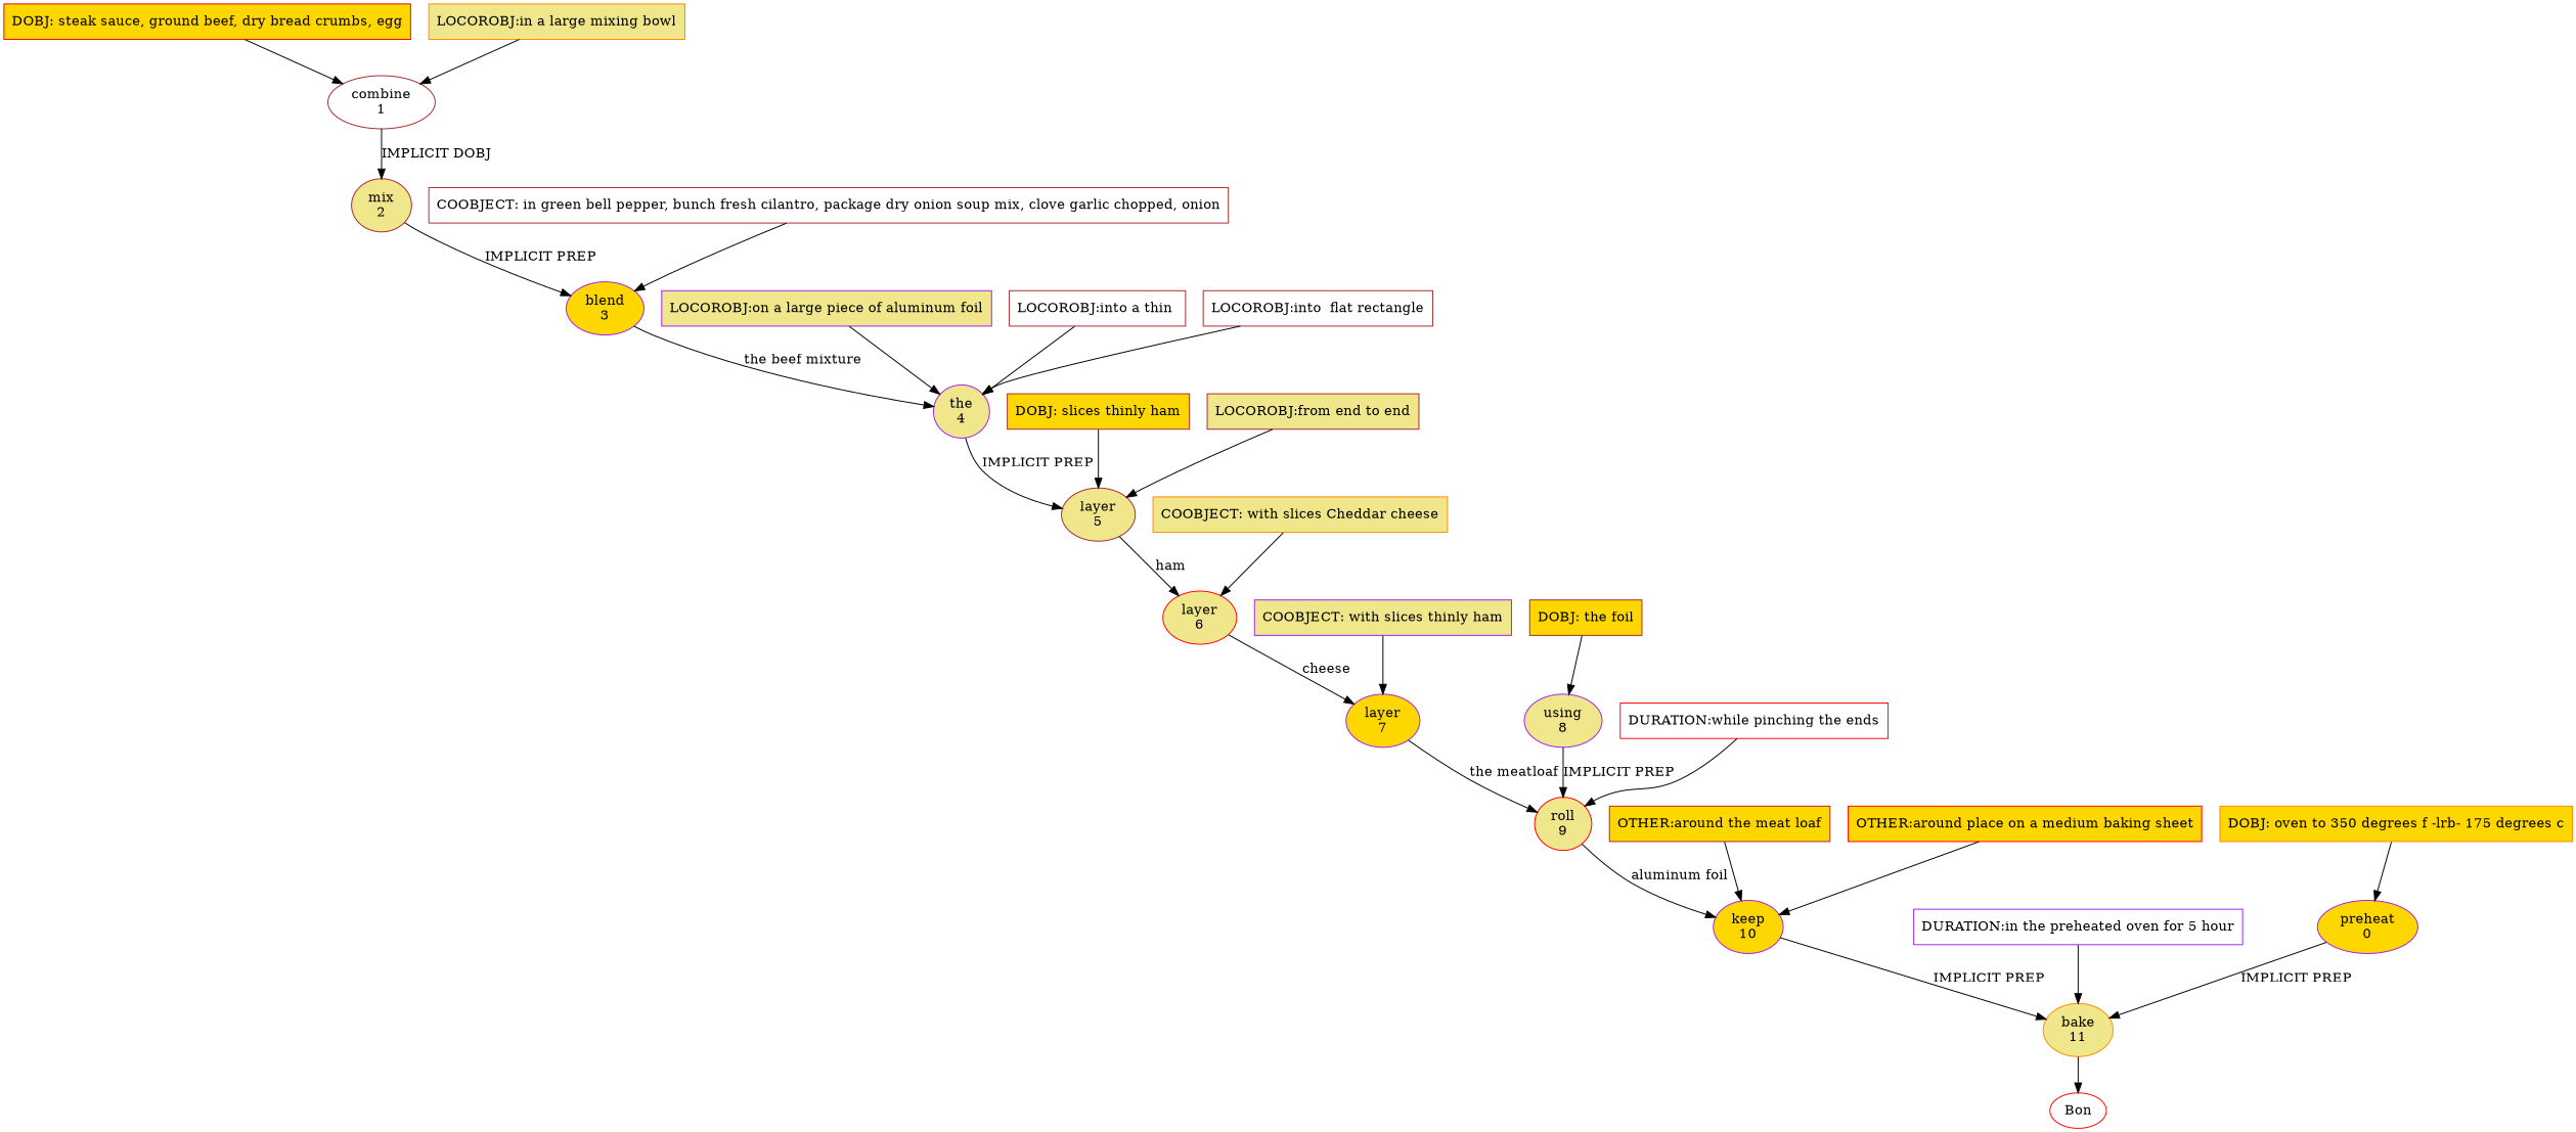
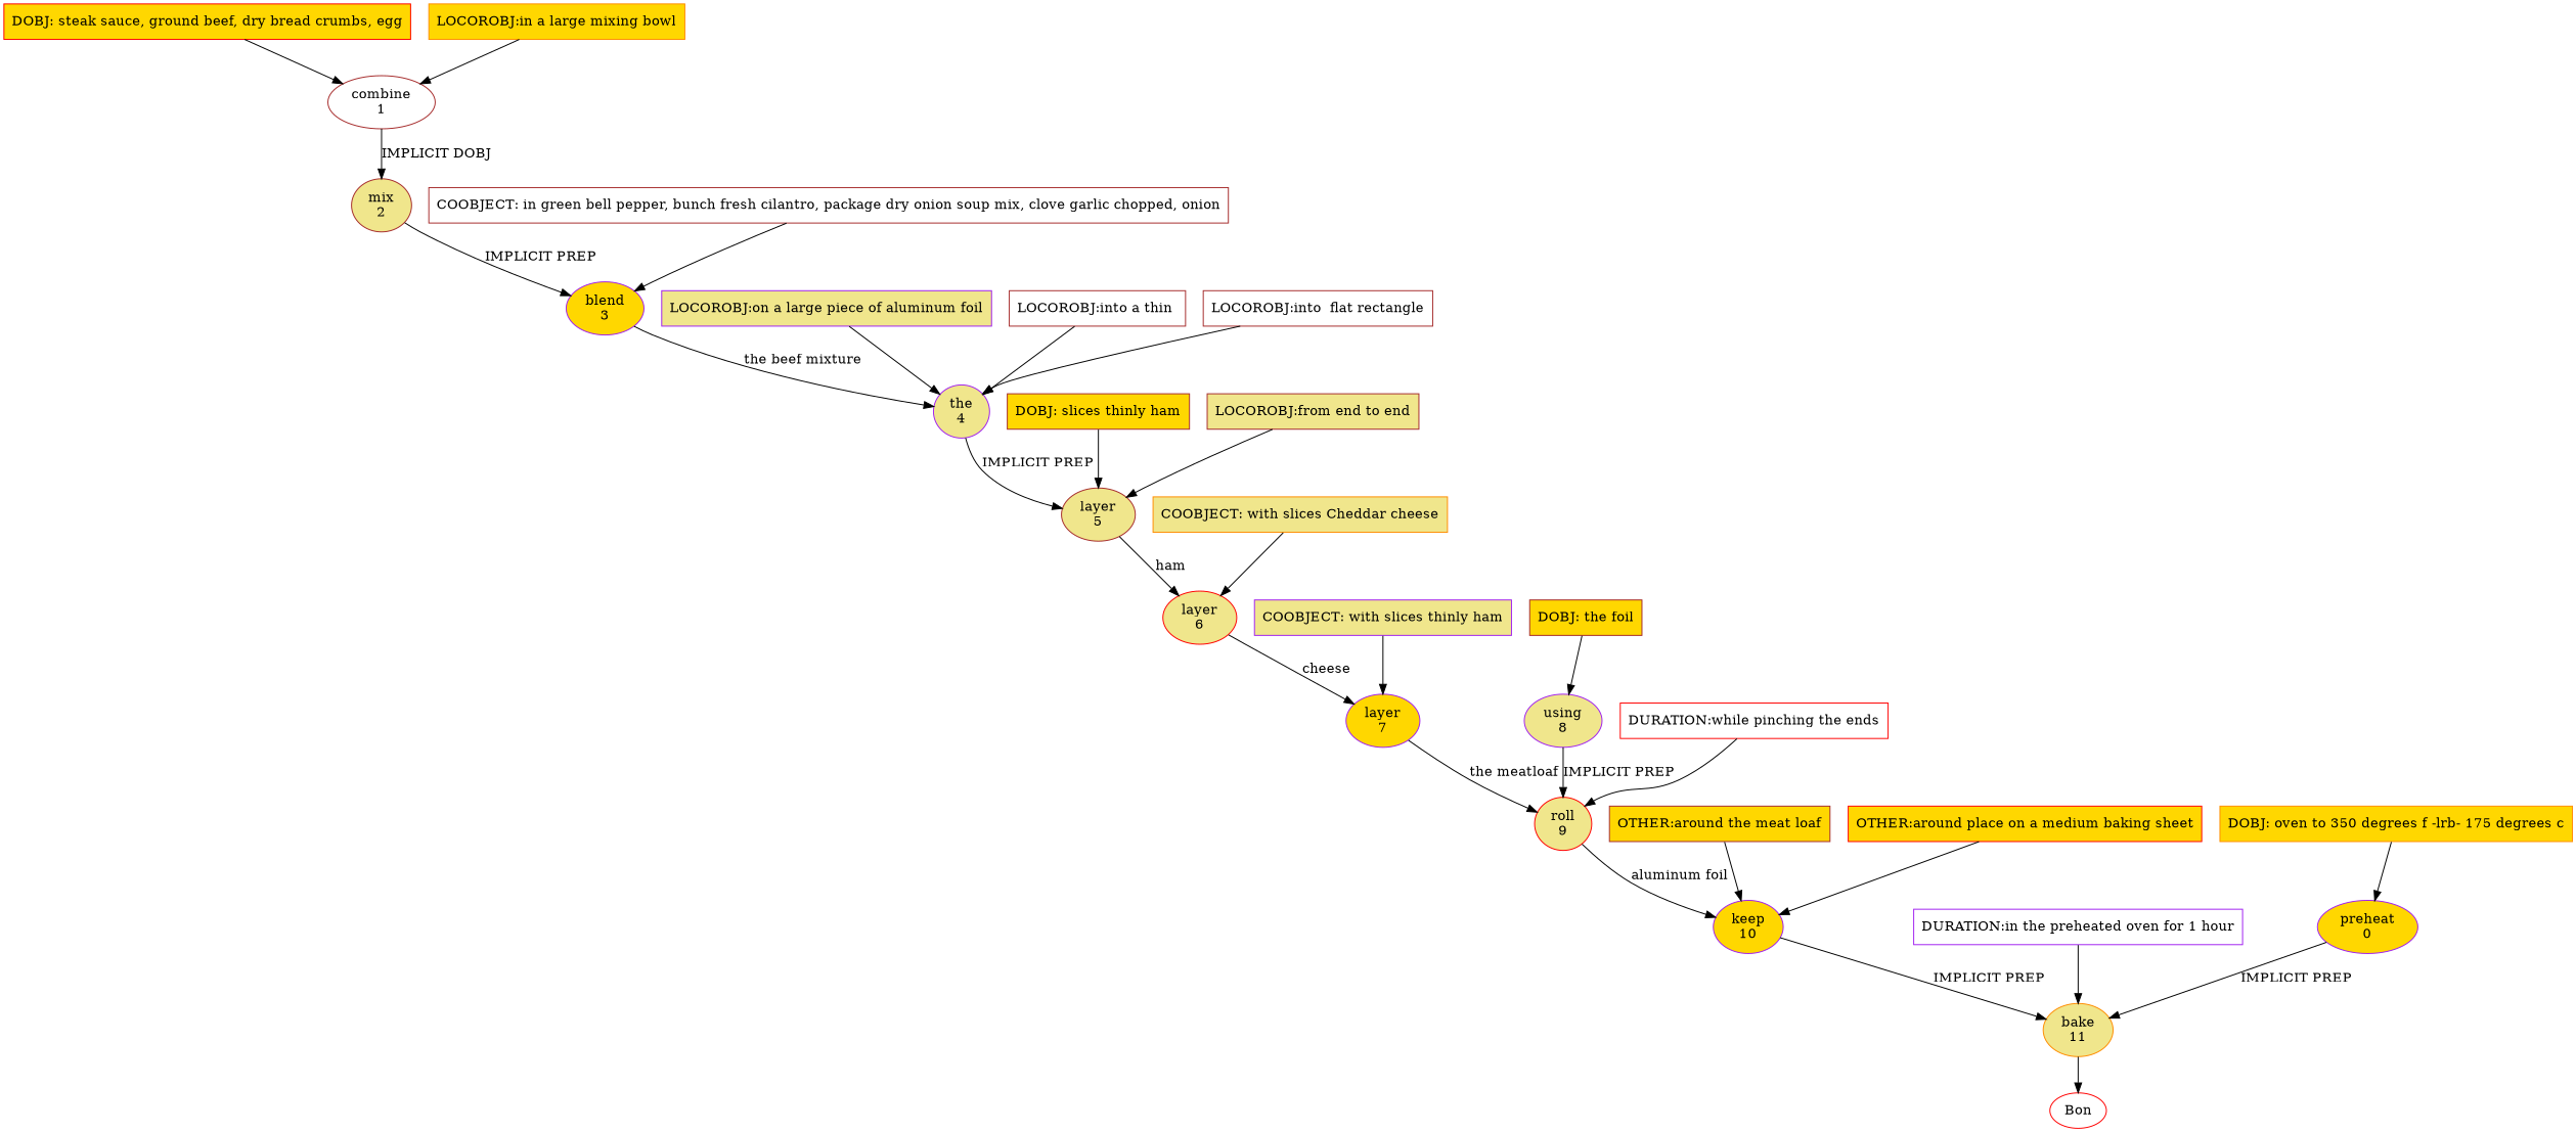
  digraph {
    node [color=brown fillcolor=gold shape=box style=filled]
    n1 [color=purple label="preheat\n0" shape=oval]
    n2 [color=darkorange fillcolor=khaki label="bake\n11" shape=oval]
    n3 [color=red fillcolor=white label=Bon shape=oval]
    n4 [fillcolor=white label="combine\n1" shape=oval]
    n5 [fillcolor=khaki label="mix\n2" shape=oval]
    n6 [color=purple label="blend\n3" shape=oval]
    n7 [color=purple fillcolor=khaki label="the\n4" shape=oval]
    n8 [fillcolor=khaki label="layer\n5" shape=oval]
    n9 [color=red fillcolor=khaki label="layer\n6" shape=oval]
    n10 [color=purple label="layer\n7" shape=oval]
    n11 [color=red fillcolor=khaki label="roll\n9" shape=oval]
    n12 [color=purple label="keep\n10" shape=oval]
    n13 [color=purple fillcolor=khaki label="using\n8" shape=oval]
    n14 [color=darkorange label="DOBJ: oven to 350 degrees f -lrb- 175 degrees c"]
    n15 [color=red label="DOBJ: steak sauce, ground beef, dry bread crumbs, egg"]
-   n16 [color=darkorange fillcolor=khaki label="LOCOROBJ:in a large mixing bowl"]
+   n16 [color=darkorange label="LOCOROBJ:in a large mixing bowl"]
    n17 [label="DOBJ: the foil"]
    n18 [fillcolor=white label="COOBJECT: in green bell pepper, bunch fresh cilantro, package dry onion soup mix, clove garlic chopped, onion"]
    n19 [color=purple fillcolor=khaki label="LOCOROBJ:on a large piece of aluminum foil"]
    n20 [fillcolor=white label="LOCOROBJ:into a thin "]
    n21 [fillcolor=white label="LOCOROBJ:into  flat rectangle"]
    n22 [label="DOBJ: slices thinly ham"]
    n23 [fillcolor=khaki label="LOCOROBJ:from end to end"]
    n24 [color=darkorange fillcolor=khaki label="COOBJECT: with slices Cheddar cheese"]
    n25 [color=purple fillcolor=khaki label="COOBJECT: with slices thinly ham"]
    n26 [color=red fillcolor=white label="DURATION:while pinching the ends"]
    n27 [label="OTHER:around the meat loaf"]
    n28 [color=red label="OTHER:around place on a medium baking sheet"]
-   n29 [color=purple fillcolor=white label="DURATION:in the preheated oven for 5 hour"]
+   n29 [color=purple fillcolor=white label="DURATION:in the preheated oven for 1 hour"]
    n1 -> n2 [label="IMPLICIT PREP"]
    n2 -> n3
    n4 -> n5 [label="IMPLICIT DOBJ"]
    n5 -> n6 [label="IMPLICIT PREP"]
    n6 -> n7 [label="the beef mixture"]
    n7 -> n8 [label="IMPLICIT PREP"]
    n8 -> n9 [label=ham]
    n9 -> n10 [label=cheese]
    n10 -> n11 [label="the meatloaf"]
    n11 -> n12 [label="aluminum foil"]
    n12 -> n2 [label="IMPLICIT PREP"]
    n13 -> n11 [label="IMPLICIT PREP"]
    n14 -> n1
    n15 -> n4
    n16 -> n4
    n17 -> n13
    n18 -> n6
    n19 -> n7
    n20 -> n7
    n21 -> n7
    n22 -> n8
    n23 -> n8
    n24 -> n9
    n25 -> n10
    n26 -> n11
    n27 -> n12
    n28 -> n12
    n29 -> n2
  }
